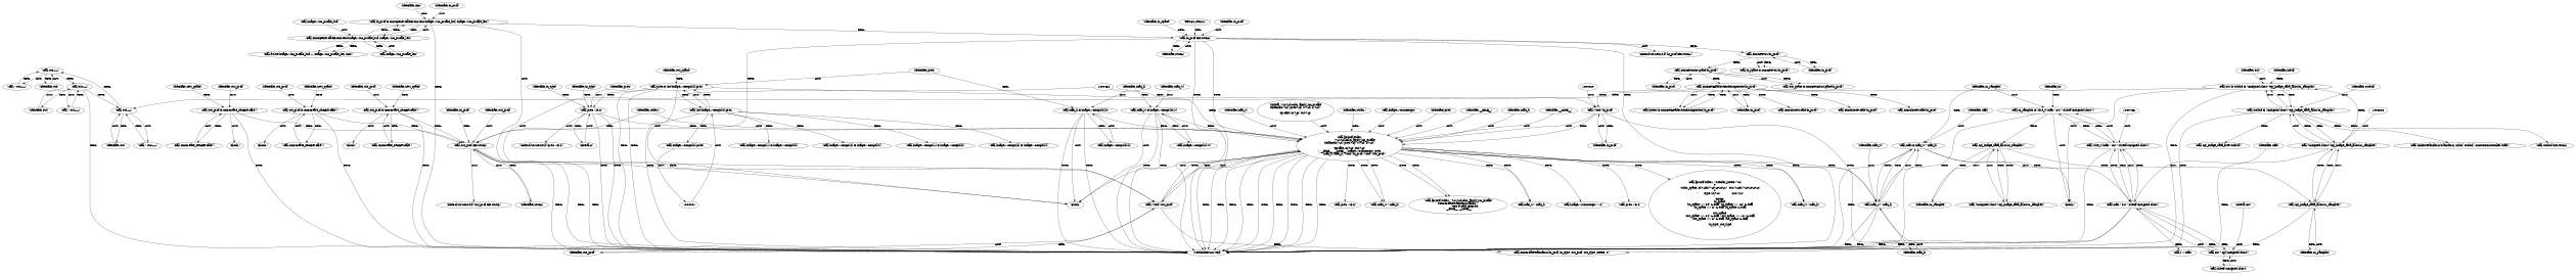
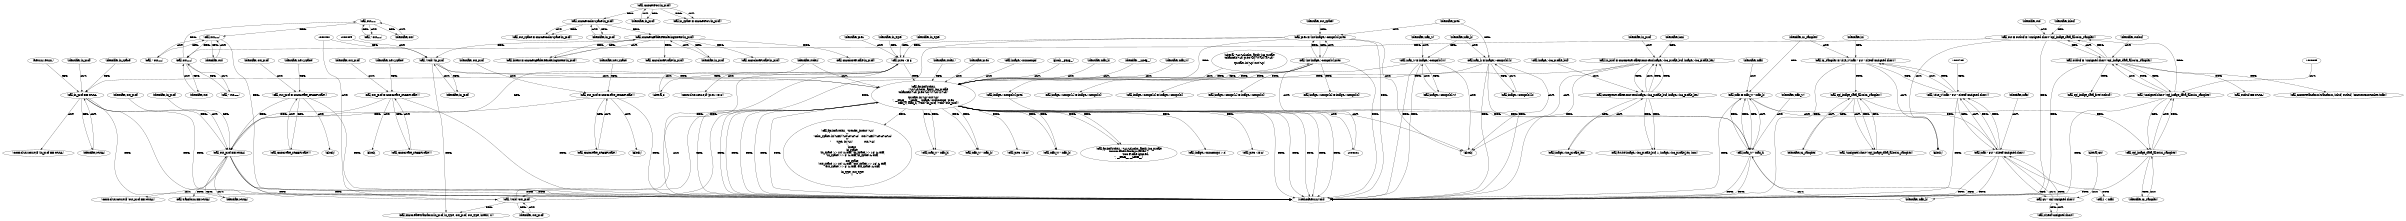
  digraph {
    n1 [label="(Call,out++)"]
    n2 [label="(Call,out++)"]
    n3 [label="(Identifier,out)"]
    n4 [label="(Call,* out++)"]
    n5 [label="(Call,out++)"]
    n6 [label="(MethodReturn,void)"]
    n7 [label="(Call,* out++)"]
    n8 [label="(Identifier,out)"]
    n9 [label="(Identifier,out)"]
    n10 [label="(Call,* out++)"]
    n11 [label="(Call,out = outbuf = (unsigned short*)opj_image_data_alloc(nr_samples))"]
    n12 [label="(Call,outbuf = (unsigned short*)opj_image_data_alloc(nr_samples))"]
    n13 [label="(Block,)"]
    n14 [label="(Call,(unsigned short*)opj_image_data_alloc(nr_samples))"]
    n15 [label="(Call,outbuf == NULL)"]
    n16 [label="(Call,cmsDoTransform(transform, inbuf, outbuf, (cmsUInt32Number)max))"]
    n17 [label="(Call,opj_image_data_free(outbuf))"]
    n18 [label="(Call,opj_image_data_alloc(nr_samples))"]
    n19 [label="(Identifier,nr_samples)"]
    n20 [label="(Call,opj_image_data_alloc(nr_samples))"]
    n21 [label="(Identifier,nr_samples)"]
    n22 [label="(Call,(unsigned short*)opj_image_data_alloc(nr_samples))"]
    n23 [label="(Call,nr_samples = (size_t)(max * 3U * sizeof(unsigned short)))"]
    n24 [label="(Call,(size_t)(max * 3U * sizeof(unsigned short)))"]
    n25 [label="(Call,max * 3U * sizeof(unsigned short))"]
    n26 [label="(Call,3U * opj(unsigned short))"]
    n27 [label="(Call,i < max)"]
    n28 [label="(Call,sizeof(unsigned short))"]
    n29 [label="(Call,max = max_w * max_h)"]
    n30 [label="(Call,max_w * max_h)"]
    n31 [label="(Identifier,max_h)"]
    n32 [label="(Call,fprintf(stderr,\n            \"%s:%d:color_apply_icc_profile\n\tchannels(%d) prec(%d) w(%d) h(%d)\"\n            \"\n\tprofile: in(%p) out(%p)\n\", __FILE__, __LINE__, image->numcomps, prec,\n            max_w, max_h, (void*)in_prof, (void*)out_prof))"]
    n33 [label="(Call,(void*)out_prof)"]
    n34 [label="(Call,prec <= 8)"]
    n35 [label="(Call,max_w * max_h)"]
    n36 [label="(Call,fprintf(stderr, \"%s:%d:color_apply_icc_profile\n\tcmsCreateTransform failed. \"\n                \"ICC Profile ignored.\n\", __FILE__, __LINE__))"]
    n37 [label="(Block,)"]
    n38 [label="(Call,max_w * max_h)"]
    n39 [label="(Call,image->numcomps > 2)"]
    n40 [label="(Call,prec <= 8)"]
    n41 [label="(Call,fprintf(stderr, \"\trender_intent (%u)\n\t\"\n            \"color_space: in(%#x)(%c%c%c%c)   out:(%#x)(%c%c%c%c)\n\t\"\n            \"       type: in(%u)              out:(%u)\n\",\n            intent,\n            in_space,\n            (in_space >> 24) & 0xff, (in_space >> 16) & 0xff,\n            (in_space >> 8) & 0xff, in_space & 0xff,\n\n            out_space,\n            (out_space >> 24) & 0xff, (out_space >> 16) & 0xff,\n            (out_space >> 8) & 0xff, out_space & 0xff,\n\n            in_type, out_type\n           ))"]
    n42 [label="(Call,max_w * max_h)"]
    n43 [label="(Call,cmsCreateTransform(in_prof, in_type, out_prof, out_type, intent, 0))"]
    n44 [label="(Identifier,out_prof)"]
    n45 [label="(Call,prec = (int)image->comps[0].prec)"]
    n46 [label="(Call,(int)image->comps[0].prec)"]
    n47 [label="(Call,prec <= 8)"]
    n48 [label="(Call,image->comps[2] = image->comps[0])"]
    n49 [label="(Call,image->comps[1] = image->comps[0])"]
    n50 [label="(Call,image->comps[2] = image->comps[0])"]
    n51 [label="(Call,image->comps[1] = image->comps[0])"]
    n52 [label="(Call,image->comps[0].prec)"]
    n53 [label="(Literal,8)"]
    n54 [label="(ControlStructure,if (prec <= 8))"]
    1000201
    n56 [label="(Call,max_w = image->comps[0].w)"]
    n57 [label="(Call,image->comps[0].w)"]
    n58 [label="(Call,max_h = image->comps[0].h)"]
    n59 [label="(Call,image->comps[0].h)"]
    n60 [label="(Call,(void*)in_prof)"]
    n61 [label="(Identifier,in_prof)"]
    n62 [label="(Call,cmsGetHeaderRenderingIntent(in_prof))"]
    n63 [label="(Call,cmsCloseProfile(in_prof))"]
    n64 [label="(Call,intent = cmsGetHeaderRenderingIntent(in_prof))"]
    n65 [label="(Call,cmsCloseProfile(in_prof))"]
    n66 [label="(Identifier,in_prof)"]
    n67 [label="(Call,cmsCloseProfile(in_prof))"]
    n68 [label="(Call,cmsGetColorSpace(in_prof))"]
    n69 [label="(Call,out_space = cmsGetColorSpace(in_prof))"]
    n70 [label="(Identifier,in_prof)"]
    n71 [label="(Call,cmsGetPCS(in_prof))"]
    n72 [label="(Identifier,in_prof)"]
    n73 [label="(Call,in_space = cmsGetPCS(in_prof))"]
    n74 [label="(Call,in_prof == NULL)"]
    n75 [label="(Call,out_prof == NULL)"]
    n76 [label="(ControlStructure,if (in_prof == NULL))"]
    n77 [label="(Identifier,NULL)"]
    n78 [label="(Identifier,NULL)"]
    n79 [label="(ControlStructure,if (out_prof == NULL))"]
+   n80 [label="(Call,transform == NULL)"]
    n81 [label="(Call,in_prof = cmsOpenProfileFromMem(image->icc_profile_buf, image->icc_profile_len))"]
    n82 [label="(Call,cmsOpenProfileFromMem(image->icc_profile_buf, image->icc_profile_len))"]
    n83 [label="(Call,image->icc_profile_len)"]
    n84 [label="(Call,fwrite(image->icc_profile_buf, 1, image->icc_profile_len, icm))"]
    n85 [label="(Call,out_prof = cmsCreate_sRGBProfile())"]
    n86 [label="(Call,cmsCreate_sRGBProfile())"]
    n87 [label="(Block,)"]
    n88 [label="(Call,out_prof = cmsCreate_sRGBProfile())"]
    n89 [label="(Block,)"]
    n90 [label="(Call,cmsCreate_sRGBProfile())"]
    n91 [label="(Call,out_prof = cmsCreate_sRGBProfile())"]
    n92 [label="(Call,cmsCreate_sRGBProfile())"]
    n93 [label="(Block,)"]
    n94 [label="(Identifier,in_type)"]
    n95 [label="(Identifier,in_space)"]
    n96 [label="(Call,image->numcomps)"]
    n97 [label="(Identifier,in)"]
    n98 [label="(Identifier,out_prof)"]
    n99 [label="(Identifier,prec)"]
    n100 [label="(Identifier,out)"]
-   n101 [label="(Identifier,__FILE__)"]
+   n101 [label="(Block,__FILE__)"]
    n102 [label="(Identifier,out_prof)"]
    n103 [label="(Identifier,icm)"]
    n104 [label="(Return,return;)"]
    n105 [label="(Identifier,inbuf)"]
    n106 [label="(Identifier,max_h)"]
    n107 [label="(Identifier,nr_samples)"]
    n108 [label="(Identifier,prec)"]
    n109 [label="(Literal,3U)"]
    n110 [label="(Identifier,new_space)"]
    n111 [label="(Identifier,out_space)"]
    n112 [label="(Call,image->icc_profile_buf)"]
    n113 [label="(Identifier,in_prof)"]
    n114 [label="(Identifier,prec)"]
    n115 [label="(Identifier,max_w)"]
    n116 [label="(Identifier,max)"]
    n117 [label="(Identifier,in_prof)"]
    n118 [label="(Identifier,out_prof)"]
    n119 [label="(Identifier,in_type)"]
    n120 [label="(Identifier,outbuf)"]
    n121 [label="(Identifier,max_h)"]
    n122 [label="(Identifier,out_prof)"]
    n123 [label="(Identifier,max_w)"]
    n124 [label="(Identifier,in_prof)"]
    n125 [label="(Identifier,__LINE__)"]
    n126 [label="(Identifier,max_w)"]
    n127 [label="(Identifier,new_space)"]
    n128 [label="(Identifier,max)"]
    n129 [label="(Literal,\"%s:%d:color_apply_icc_profile\n\tchannels(%d) prec(%d) w(%d) h(%d)\"\n            \"\n\tprofile: in(%p) out(%p)\n\")"]
    n130 [label="(Identifier,new_space)"]
    n131 [label="(Identifier,stderr)"]
    n132 [label="(Identifier,stderr)"]
    1000805
    1000785
    1000429
    1000432
    n1 -> n2 [label="DDG: "]
    n1 -> n3 [label="CFG: "]
    n1 -> n4 [label="AST: "]
    n2 -> n5 [label="DDG: "]
    n2 -> n6 [label="DDG: "]
    n2 -> n7 [label="AST: "]
    n2 -> n8 [label="CFG: "]
    n3 -> n1 [label="AST: "]
    n4 -> n1 [label="CFG: "]
    n5 -> n1 [label="DDG: "]
    n5 -> n9 [label="CFG: "]
    n5 -> n10 [label="AST: "]
    n7 -> n2 [label="CFG: "]
    n8 -> n2 [label="AST: "]
    n9 -> n5 [label="AST: "]
    n10 -> n5 [label="CFG: "]
    n11 -> n5 [label="DDG: "]
    n11 -> n6 [label="DDG: "]
    n11 -> n12 [label="CFG: "]
    n11 -> n13 [label="AST: "]
    n12 -> n6 [label="DDG: "]
    n12 -> n11 [label="AST: "]
    n12 -> n11 [label="DDG: "]
    n12 -> n14 [label="CFG: "]
    n12 -> n15 [label="DDG: "]
    n12 -> n16 [label="DDG: "]
    n12 -> n17 [label="DDG: "]
    n14 -> n6 [label="DDG: "]
    n14 -> n11 [label="DDG: "]
    n14 -> n12 [label="AST: "]
    n14 -> n12 [label="DDG: "]
    n14 -> n18 [label="CFG: "]
    n18 -> n6 [label="DDG: "]
    n18 -> n14 [label="AST: "]
    n18 -> n14 [label="DDG: "]
    n18 -> n19 [label="CFG: "]
    n19 -> n18 [label="AST: "]
    n20 -> n18 [label="DDG: "]
    n20 -> n21 [label="CFG: "]
    n20 -> n22 [label="AST: "]
    n20 -> n22 [label="DDG: "]
    n21 -> n20 [label="AST: "]
    n22 -> n20 [label="CFG: "]
    n23 -> n6 [label="DDG: "]
    n23 -> n13 [label="AST: "]
    n23 -> n20 [label="DDG: "]
    n23 -> n24 [label="CFG: "]
    n24 -> n6 [label="DDG: "]
    n24 -> n23 [label="AST: "]
    n24 -> n23 [label="DDG: "]
    n24 -> n25 [label="CFG: "]
    n25 -> n6 [label="DDG: "]
    n25 -> n6 [label="DDG: "]
    n25 -> n24 [label="AST: "]
    n25 -> n24 [label="DDG: "]
    n25 -> n24 [label="DDG: "]
    n25 -> n26 [label="CFG: "]
    n25 -> n27 [label="DDG: "]
    n26 -> n25 [label="AST: "]
    n26 -> n25 [label="DDG: "]
    n26 -> n28 [label="CFG: "]
    n28 -> n26 [label="AST: "]
    n29 -> n6 [label="DDG: "]
    n29 -> n13 [label="AST: "]
    n29 -> n25 [label="DDG: "]
    n29 -> n30 [label="CFG: "]
    n30 -> n6 [label="DDG: "]
    n30 -> n6 [label="DDG: "]
    n30 -> n29 [label="AST: "]
    n30 -> n29 [label="DDG: "]
    n30 -> n29 [label="DDG: "]
    n30 -> n31 [label="CFG: "]
    n31 -> n30 [label="AST: "]
    n32 -> n6 [label="DDG: "]
    n32 -> n6 [label="DDG: "]
    n32 -> n6 [label="DDG: "]
    n32 -> n6 [label="DDG: "]
    n32 -> n6 [label="DDG: "]
    n32 -> n6 [label="DDG: "]
    n32 -> n6 [label="DDG: "]
    n32 -> n6 [label="DDG: "]
    n32 -> n6 [label="DDG: "]
    n32 -> n30 [label="DDG: "]
    n32 -> n30 [label="DDG: "]
    n32 -> n33 [label="CFG: "]
    n32 -> n34 [label="DDG: "]
    n32 -> n35 [label="DDG: "]
    n32 -> n35 [label="DDG: "]
    n32 -> n36 [label="DDG: "]
    n32 -> n36 [label="DDG: "]
    n32 -> n37 [label="AST: "]
    n32 -> n38 [label="DDG: "]
    n32 -> n38 [label="DDG: "]
    n32 -> n39 [label="DDG: "]
    n32 -> n40 [label="DDG: "]
    n32 -> n41 [label="DDG: "]
    n32 -> n42 [label="DDG: "]
    n32 -> n42 [label="DDG: "]
    n33 -> n32 [label="AST: "]
    n33 -> n32 [label="DDG: "]
    n33 -> n43 [label="DDG: "]
    n33 -> n44 [label="CFG: "]
    n44 -> n33 [label="AST: "]
    n45 -> n6 [label="DDG: "]
    n45 -> n6 [label="DDG: "]
    n45 -> n32 [label="DDG: "]
    n45 -> n37 [label="AST: "]
    n45 -> n46 [label="CFG: "]
    n45 -> n47 [label="DDG: "]
    n46 -> n6 [label="DDG: "]
    n46 -> n45 [label="AST: "]
    n46 -> n45 [label="DDG: "]
    n46 -> n48 [label="DDG: "]
    n46 -> n49 [label="DDG: "]
    n46 -> n50 [label="DDG: "]
    n46 -> n51 [label="DDG: "]
    n46 -> n52 [label="CFG: "]
    n47 -> n6 [label="DDG: "]
    n47 -> n6 [label="DDG: "]
    n47 -> n32 [label="DDG: "]
    n47 -> n53 [label="CFG: "]
    n47 -> n54 [label="AST: "]
    n52 -> 1000201 [label="AST: "]
    n53 -> n47 [label="AST: "]
    1000201 -> n46 [label="AST: "]
    n56 -> n6 [label="DDG: "]
    n56 -> n6 [label="DDG: "]
    n56 -> n32 [label="DDG: "]
    n56 -> n37 [label="AST: "]
    n56 -> n57 [label="CFG: "]
    n57 -> n56 [label="AST: "]
    n58 -> n6 [label="DDG: "]
    n58 -> n6 [label="DDG: "]
    n58 -> n32 [label="DDG: "]
    n58 -> n37 [label="AST: "]
    n58 -> n59 [label="CFG: "]
    n59 -> n58 [label="AST: "]
    n60 -> n32 [label="AST: "]
    n60 -> n32 [label="DDG: "]
    n60 -> n43 [label="DDG: "]
    n60 -> n61 [label="CFG: "]
    n61 -> n60 [label="AST: "]
    n62 -> n60 [label="DDG: "]
    n62 -> n63 [label="DDG: "]
    n62 -> n64 [label="AST: "]
    n62 -> n64 [label="DDG: "]
    n62 -> n65 [label="DDG: "]
    n62 -> n66 [label="CFG: "]
    n62 -> n67 [label="DDG: "]
    n64 -> n62 [label="CFG: "]
    n66 -> n62 [label="AST: "]
    n68 -> n62 [label="DDG: "]
    n68 -> n69 [label="AST: "]
    n68 -> n69 [label="DDG: "]
    n68 -> n70 [label="CFG: "]
    n70 -> n68 [label="AST: "]
    n71 -> n68 [label="DDG: "]
    n71 -> n72 [label="CFG: "]
    n71 -> n73 [label="AST: "]
    n71 -> n73 [label="DDG: "]
    n72 -> n71 [label="AST: "]
    n74 -> n6 [label="DDG: "]
    n74 -> n6 [label="DDG: "]
    n74 -> n6 [label="DDG: "]
-   n74 -> n71 [label="DDG: "]
    n74 -> n75 [label="DDG: "]
    n74 -> n76 [label="AST: "]
    n74 -> n77 [label="CFG: "]
    n75 -> n6 [label="DDG: "]
    n75 -> n6 [label="DDG: "]
    n75 -> n6 [label="DDG: "]
    n75 -> n33 [label="DDG: "]
    n75 -> n78 [label="CFG: "]
    n75 -> n79 [label="AST: "]
+   n75 -> n80 [label="DDG: "]
    n77 -> n74 [label="AST: "]
    n78 -> n75 [label="AST: "]
    n81 -> n6 [label="DDG: "]
    n81 -> n37 [label="AST: "]
    n81 -> n74 [label="DDG: "]
    n81 -> n82 [label="CFG: "]
    n82 -> n81 [label="AST: "]
    n82 -> n81 [label="DDG: "]
    n82 -> n81 [label="DDG: "]
    n82 -> n83 [label="CFG: "]
    n82 -> n84 [label="DDG: "]
    n82 -> n84 [label="DDG: "]
    n83 -> n82 [label="AST: "]
    n85 -> n6 [label="DDG: "]
    n85 -> n75 [label="DDG: "]
    n85 -> n86 [label="CFG: "]
    n85 -> n87 [label="AST: "]
    n86 -> n85 [label="AST: "]
    n88 -> n6 [label="DDG: "]
    n88 -> n75 [label="DDG: "]
    n88 -> n89 [label="AST: "]
    n88 -> n90 [label="CFG: "]
    n90 -> n88 [label="AST: "]
    n91 -> n6 [label="DDG: "]
    n91 -> n75 [label="DDG: "]
    n91 -> n92 [label="CFG: "]
    n91 -> n93 [label="AST: "]
    n92 -> n91 [label="AST: "]
    n94 -> n47 [label="CFG: "]
    n95 -> n74 [label="CFG: "]
    n96 -> n32 [label="AST: "]
    n97 -> n23 [label="CFG: "]
    n98 -> n91 [label="AST: "]
    n99 -> n32 [label="AST: "]
    n100 -> n11 [label="AST: "]
    n101 -> n32 [label="AST: "]
    n102 -> n88 [label="AST: "]
    n103 -> n81 [label="CFG: "]
    n104 -> n74 [label="CFG: "]
    n105 -> n11 [label="CFG: "]
    n106 -> n56 [label="CFG: "]
    n106 -> n58 [label="AST: "]
    n107 -> n23 [label="AST: "]
    n107 -> n29 [label="CFG: "]
    n108 -> n47 [label="AST: "]
    n109 -> n26 [label="AST: "]
    n110 -> n85 [label="CFG: "]
    n111 -> n45 [label="CFG: "]
    n112 -> n82 [label="AST: "]
    n113 -> n74 [label="AST: "]
    n114 -> n45 [label="AST: "]
    n114 -> n58 [label="CFG: "]
    n115 -> n30 [label="AST: "]
    n116 -> n25 [label="AST: "]
    n117 -> n75 [label="CFG: "]
    n118 -> n85 [label="AST: "]
    n119 -> n47 [label="CFG: "]
    n120 -> n12 [label="AST: "]
    n121 -> n32 [label="AST: "]
    n122 -> n75 [label="AST: "]
    n123 -> n56 [label="AST: "]
    n124 -> n81 [label="AST: "]
    n125 -> n32 [label="AST: "]
    n126 -> n32 [label="AST: "]
    n127 -> n91 [label="CFG: "]
    n128 -> n29 [label="AST: "]
    n129 -> n32 [label="AST: "]
    n130 -> n88 [label="CFG: "]
    n131 -> n32 [label="CFG: "]
    n132 -> n32 [label="AST: "]
    n132 -> n75 [label="CFG: "]
    1000805 -> n14 [label="AST: "]
-   1000785 -> n24 [label="AST: "]
+   1000785 -> n24 [label="CFG: "]
    1000429 -> n60 [label="AST: "]
    1000432 -> n33 [label="AST: "]
    1000432 -> n60 [label="CFG: "]
  }
